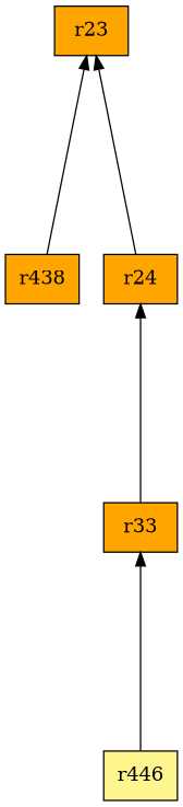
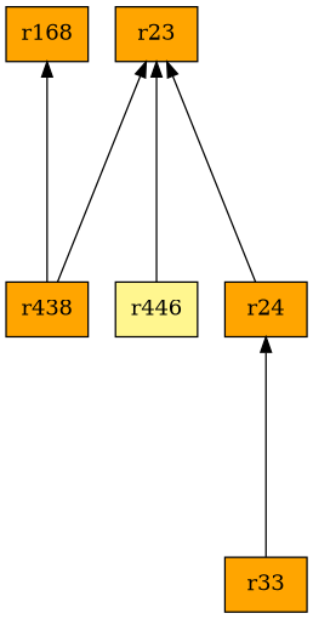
  digraph {
    rankdir=BT
    ranksep=2.0
    node [fillcolor=orange shape=record style=filled]
    n1 [label="{r438}"]
+   n2 [label="{r168}"]
    n3 [label="{r23}"]
    n4 [fillcolor=khaki1 label="{r446}"]
    n5 [label="{r33}"]
    n6 [label="{r24}"]
+   n1 -> n2
    n1 -> n3
-   n4 -> n5
+   n4 -> n3
    n5 -> n6
    n6 -> n3
  }
